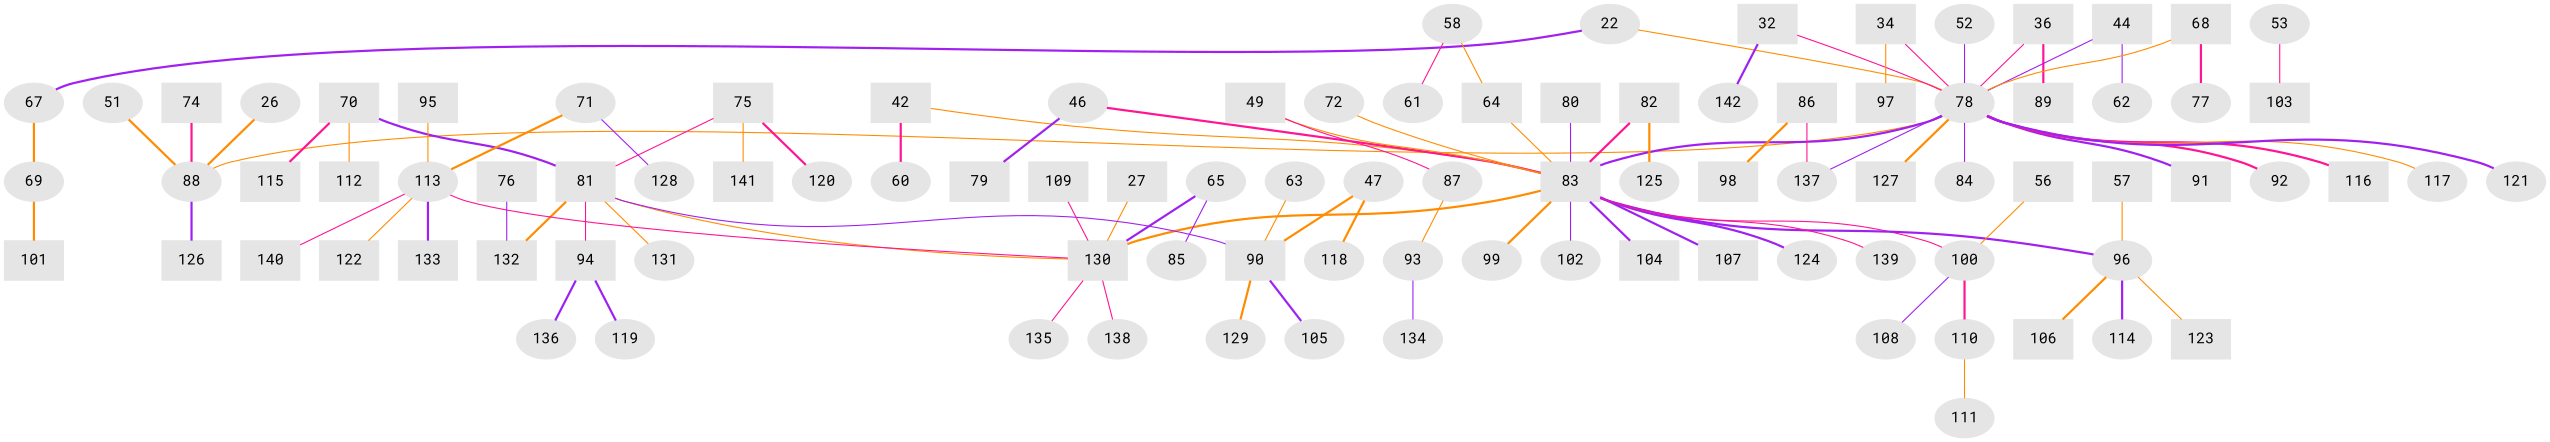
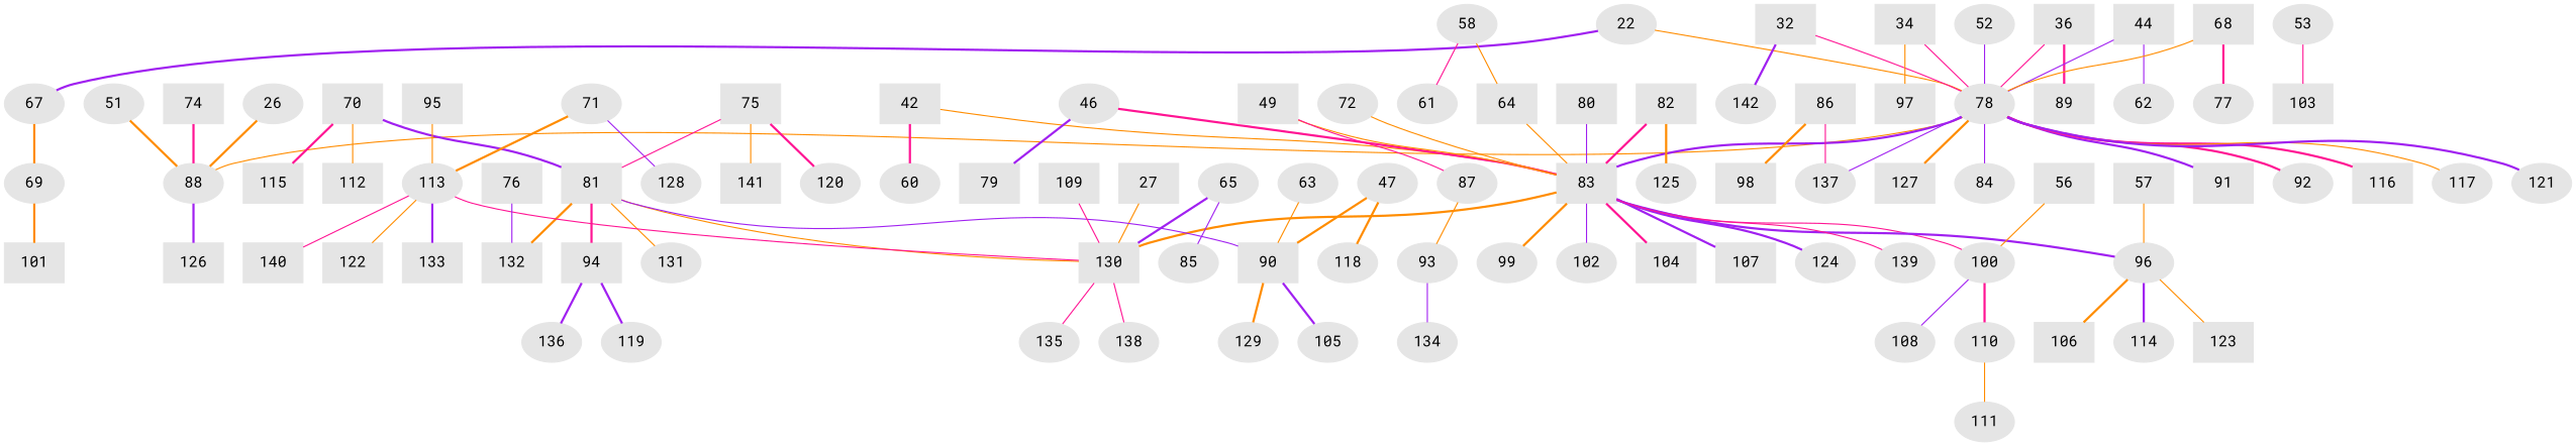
  graph {
    fontname="Roboto Mono"
    node [color=gray90 fontname="Roboto Mono" shape=ellipse style=filled]
    edge [color=darkorange fontname="Roboto Mono" style=solid]
    22
    67
    78 [super="+31+29+30"]
    69
    88 [super="+24"]
    83 [shape=box super="+7+35+73+41"]
    84
    91 [shape=box]
    92
    116 [shape=box]
    117
    121
    127 [shape=box]
    137 [super="+14"]
    126 [shape=box]
    26
    130 [shape=box super="+5+4+9"]
    135
    138
    27 [shape=box]
    32 [shape=box]
    142
    34 [shape=box]
    97 [shape=box]
    36 [shape=box]
    89 [shape=box]
    42 [shape=box]
    60
    100 [super="+45"]
    96 [super="+48"]
    99
    102
    104 [shape=box]
    107 [shape=box]
    124
    139
    44 [shape=box]
    62
    46
    79 [shape=box]
    90 [shape=box super="+12"]
    105
    129
    47
    118
    49 [shape=box]
    87
    93
    103 [shape=box]
    53
    51
    52
    108
    110
    56 [shape=box]
    106 [shape=box]
    114
    123 [shape=box]
    57 [shape=box]
    58
    61
    64 [shape=box super="+16"]
    63
    65 [super="+55"]
    85
    101 [shape=box]
    68 [shape=box]
    77
    81 [shape=box super="+43"]
    132 [shape=box super="+59"]
    94 [shape=box]
    131
    70 [shape=box]
    112 [shape=box]
    115 [shape=box]
    113 [super="+66+40"]
    122 [shape=box]
    133 [shape=box]
    140 [shape=box]
    71
    128
    72
    74 [shape=box]
    75 [shape=box super="+54"]
    120
    141 [shape=box]
    76 [shape=box]
    80 [shape=box]
    119
    136
    82 [shape=box]
    125
    86 [shape=box]
    98 [shape=box]
    134
    95 [shape=box]
    111
    109 [shape=box]
    22 -- 67 [color=purple style=bold]
    22 -- 78
    67 -- 69 [style=bold]
    78 -- 88
    78 -- 83 [color=purple style=bold]
    78 -- 84 [color=purple]
    78 -- 91 [color=purple style=bold]
    78 -- 92 [color=deeppink style=bold]
    78 -- 116 [color=deeppink style=bold]
    78 -- 117
    78 -- 121 [color=purple style=bold]
    78 -- 127 [style=bold]
    78 -- 137 [color=purple]
    69 -- 101 [style=bold]
    88 -- 126 [color=purple style=bold]
    83 -- 130 [style=bold]
    83 -- 100 [color=deeppink]
    83 -- 96 [color=purple style=bold]
    83 -- 99 [style=bold]
    83 -- 102 [color=purple]
-   83 -- 104 [color=purple style=bold]
+   83 -- 104 [color=deeppink style=bold]
    83 -- 107 [color=purple style=bold]
    83 -- 124 [color=purple style=bold]
    83 -- 139 [color=deeppink]
    26 -- 88 [style=bold]
    130 -- 135 [color=deeppink]
    130 -- 138 [color=deeppink]
    27 -- 130
    32 -- 78 [color=deeppink]
    32 -- 142 [color=purple style=bold]
    34 -- 78 [color=deeppink]
    34 -- 97
    36 -- 78 [color=deeppink]
    36 -- 89 [color=deeppink style=bold]
    42 -- 83
    42 -- 60 [color=deeppink style=bold]
    100 -- 108 [color=purple]
    100 -- 110 [color=deeppink style=bold]
    96 -- 106 [style=bold]
    96 -- 114 [color=purple style=bold]
    96 -- 123
    44 -- 78 [color=purple]
    44 -- 62 [color=purple]
    46 -- 83 [color=deeppink style=bold]
    46 -- 79 [color=purple style=bold]
    90 -- 105 [color=purple style=bold]
    90 -- 129 [style=bold]
    47 -- 90 [style=bold]
    47 -- 118 [style=bold]
    49 -- 83
    49 -- 87 [color=deeppink]
    87 -- 93
    93 -- 134 [color=purple]
    53 -- 103 [color=deeppink]
    51 -- 88 [style=bold]
    52 -- 78 [color=purple]
    110 -- 111
    56 -- 100
    57 -- 96
    58 -- 61 [color=deeppink]
    58 -- 64
    64 -- 83
    63 -- 90
    65 -- 130 [color=purple style=bold]
    65 -- 85 [color=purple]
    68 -- 78
    68 -- 77 [color=deeppink style=bold]
    81 -- 130
    81 -- 90 [color=purple]
    81 -- 132 [style=bold]
-   81 -- 94 [color=deeppink]
+   81 -- 94 [color=deeppink style=bold]
    81 -- 131
    94 -- 119 [color=purple style=bold]
    94 -- 136 [color=purple style=bold]
    70 -- 81 [color=purple style=bold]
    70 -- 112
    70 -- 115 [color=deeppink style=bold]
    113 -- 130 [color=deeppink]
    113 -- 122
    113 -- 133 [color=purple style=bold]
    113 -- 140 [color=deeppink]
    71 -- 113 [style=bold]
    71 -- 128 [color=purple]
    72 -- 83
    74 -- 88 [color=deeppink style=bold]
    75 -- 81 [color=deeppink]
    75 -- 120 [color=deeppink style=bold]
    75 -- 141
    76 -- 132 [color=purple]
    80 -- 83 [color=purple]
    82 -- 83 [color=deeppink style=bold]
    82 -- 125 [style=bold]
    86 -- 137 [color=deeppink]
    86 -- 98 [style=bold]
    95 -- 113
    109 -- 130 [color=deeppink]
  }
